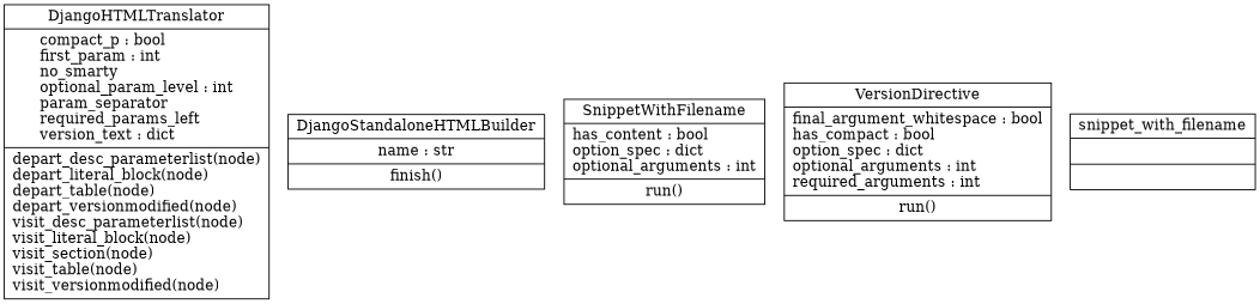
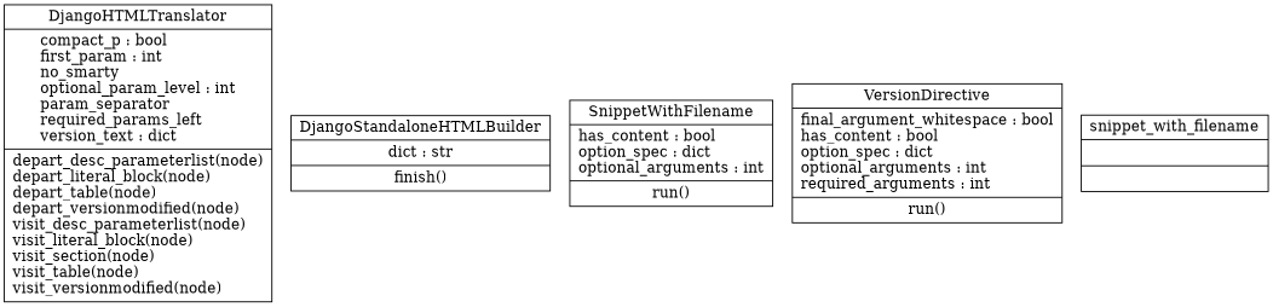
  digraph {
    rankdir=BT
    node [color=black fontcolor=black shape=record style=solid]
    n1 [label=<{DjangoHTMLTranslator|compact_p : bool<br ALIGN="LEFT"/>first_param : int<br ALIGN="LEFT"/>no_smarty<br ALIGN="LEFT"/>optional_param_level : int<br ALIGN="LEFT"/>param_separator<br ALIGN="LEFT"/>required_params_left<br ALIGN="LEFT"/>version_text : dict<br ALIGN="LEFT"/>|depart_desc_parameterlist(node)<br ALIGN="LEFT"/>depart_literal_block(node)<br ALIGN="LEFT"/>depart_table(node)<br ALIGN="LEFT"/>depart_versionmodified(node)<br ALIGN="LEFT"/>visit_desc_parameterlist(node)<br ALIGN="LEFT"/>visit_literal_block(node)<br ALIGN="LEFT"/>visit_section(node)<br ALIGN="LEFT"/>visit_table(node)<br ALIGN="LEFT"/>visit_versionmodified(node)<br ALIGN="LEFT"/>}>]
-   n2 [label=<{DjangoStandaloneHTMLBuilder|name : str<br ALIGN="LEFT"/>|finish()<br ALIGN="LEFT"/>}>]
+   n2 [label=<{DjangoStandaloneHTMLBuilder|dict : str<br ALIGN="LEFT"/>|finish()<br ALIGN="LEFT"/>}>]
    n3 [label=<{SnippetWithFilename|has_content : bool<br ALIGN="LEFT"/>option_spec : dict<br ALIGN="LEFT"/>optional_arguments : int<br ALIGN="LEFT"/>|run()<br ALIGN="LEFT"/>}>]
-   n4 [label=<{VersionDirective|final_argument_whitespace : bool<br ALIGN="LEFT"/>has_compact : bool<br ALIGN="LEFT"/>option_spec : dict<br ALIGN="LEFT"/>optional_arguments : int<br ALIGN="LEFT"/>required_arguments : int<br ALIGN="LEFT"/>|run()<br ALIGN="LEFT"/>}>]
+   n4 [label=<{VersionDirective|final_argument_whitespace : bool<br ALIGN="LEFT"/>has_content : bool<br ALIGN="LEFT"/>option_spec : dict<br ALIGN="LEFT"/>optional_arguments : int<br ALIGN="LEFT"/>required_arguments : int<br ALIGN="LEFT"/>|run()<br ALIGN="LEFT"/>}>]
    n5 [label=<{snippet_with_filename|<br ALIGN="LEFT"/>|}>]
  }
